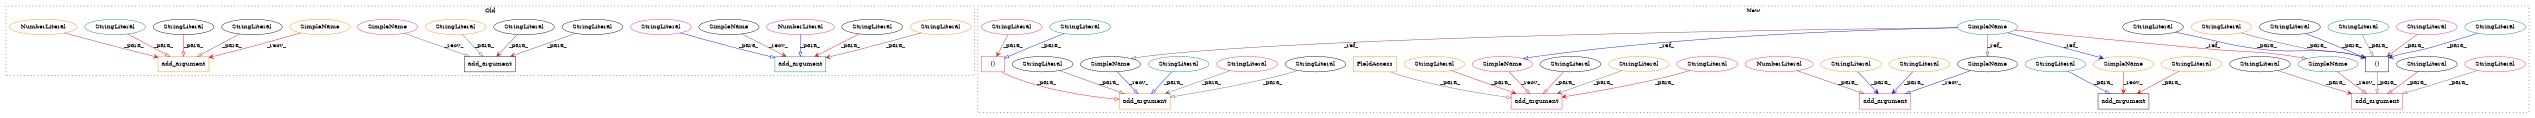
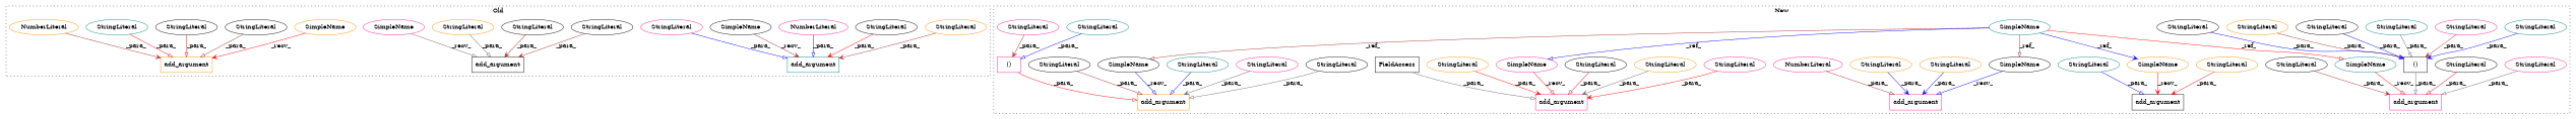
  digraph {
    node [a=45 l="13,1" s=30941 shape=ellipse color=black]
    edge [color=blue arrowhead=onormal]
    n1 [a=32 label=add_argument s="28541,28671" shape=box color=teal]
    n2 [l=14 label=StringLiteral s=28559 color=deeppink]
    n3 [l=91 label=StringLiteral s=28580 color=darkorange]
    n4 [l=4 label=StringLiteral s=28554]
    n5 [a=32 label=add_argument s="28396,28524" shape=box color=darkorange]
    n6 [l=86 label=StringLiteral s=28438 color=teal]
    n7 [a=32 label=add_argument s="28146,28267" shape=box]
    n8 [l=93 label=StringLiteral s=28174]
    n9 [l=10 label=StringLiteral s=28159]
    n10 [l=13 label=StringLiteral s=28414]
    n11 [l=4 label=StringLiteral s=28409]
    n12 [l=3 label=StringLiteral s=28170 color=darkorange]
    n13 [a=34 l=1 label=NumberLiteral s=28578 color=deeppink]
    n14 [a=34 l=3 label=NumberLiteral s=28434 color=darkorange]
    n15 [a=42 l=9 label=SimpleName s=28386 color=darkorange]
    n16 [a=42 l=9 label=SimpleName s=28136 color=deeppink]
    n17 [a=42 l=9 label=SimpleName s=28531]
    n18 [a=106 l=99 label="()" shape=box]
    n19 [l=8 label=StringLiteral s=31032 color=teal]
    n20 [l=6 label=StringLiteral s=30976 color=deeppink]
    n21 [a=32 label=add_argument s="30907,31150" shape=box color=deeppink]
    n22 [l=4 label=StringLiteral s=30920]
    n23 [l=108 label=StringLiteral s=31042 color=deeppink]
    n24 [l=10 label=StringLiteral s=30925]
    n25 [a=42 l=6 label=SimpleName s=30135 color=teal]
    n26 [a=32 label=add_argument s="30441,30691" shape=box color=deeppink]
    n27 [l=187 label=StringLiteral s=30504 color=darkorange]
    n28 [a=32 label=add_argument s="30705,30787" shape=box color=deeppink]
    n29 [l=52 label=StringLiteral s=30735 color=darkorange]
    n30 [a=32 label=add_argument s="30307,30427" shape=box color=darkorange]
    n31 [l=19 label=StringLiteral s=30484 color=darkorange]
    n32 [a=32 label=add_argument s="30801,30893" shape=box]
    n33 [l=10 label=StringLiteral s=30814 color=darkorange]
    n34 [l=4 label=StringLiteral s=30320 color=deeppink]
    n35 [l=10 label=StringLiteral s=30325 color=teal]
    n36 [l=10 label=StringLiteral s=30718 color=darkorange]
    n37 [l=11 label=StringLiteral s=30375]
    n38 [l=4 label=StringLiteral s=30454]
    n39 [l=62 label=StringLiteral s=30831 color=teal]
    n40 [l=40 label=StringLiteral s=30387]
    n41 [l=6 label=StringLiteral s=30957]
    n42 [l=14 label=StringLiteral s=30459 color=deeppink]
    n43 [a=106 l=32 label="()" s=30341 shape=box color=deeppink]
    n44 [l=3 label=StringLiteral color=darkorange]
    n45 [l=11 label=StringLiteral s=30341 color=deeppink]
    n46 [l=8 label=StringLiteral s=31011]
    n47 [l=8 label=StringLiteral s=30365 color=teal]
    n48 [l=3 label=StringLiteral s=30995 color=teal]
    n49 [a=34 l=1 label=NumberLiteral s=30733 color=deeppink]
-   n50 [a=22 l=9 label=FieldAccess s=30474 shape=box color=darkorange]
+   n50 [a=22 l=9 label=FieldAccess s=30474 shape=box]
    n51 [a=42 l=6 label=SimpleName s=30300]
    n52 [a=42 l=6 label=SimpleName s=30794 color=darkorange]
    n53 [a=42 l=6 label=SimpleName s=30434 color=deeppink]
    n54 [a=42 l=6 label=SimpleName s=30900 color=teal]
    n55 [a=42 l=6 label=SimpleName s=30698]
    subgraph cluster_1 {
      label=Old
      style=dotted
      n1
      n2
      n3
      n4
      n5
      n6
      n7
      n8
      n9
      n10
      n11
      n12
      n13
      n14
      n15
      n16
      n17
    }
    subgraph cluster_2 {
      label=New
      style=dotted
      n18
      n19
      n20
      n21
      n22
      n23
      n24
      n25
      n26
      n27
      n28
      n29
      n30
      n31
      n32
      n33
      n34
      n35
      n36
      n37
      n38
      n39
      n40
      n41
      n42
      n43
      n44
      n45
      n46
      n47
      n48
      n49
      n50
      n51
      n52
      n53
      n54
      n55
    }
    n2 -> n1 [label=_para_]
    n3 -> n1 [label=_para_ color=brown arrowhead=vee]
    n4 -> n1 [label=_para_ color=red arrowhead=vee]
    n6 -> n5 [label=_para_ color=red]
    n8 -> n7 [label=_para_ color=brown arrowhead=vee]
    n9 -> n7 [label=_para_ color=brown arrowhead=vee]
    n10 -> n5 [label=_para_ color=brown]
    n11 -> n5 [label=_para_ color=red]
    n12 -> n7 [label=_para_ color=gray40]
    n13 -> n1 [label=_para_]
    n14 -> n5 [label=_para_ color=brown arrowhead=vee]
    n15 -> n5 [label=_recv_ color=red arrowhead=vee]
    n16 -> n7 [label=_recv_ color=gray40]
    n17 -> n1 [label=_recv_ color=brown arrowhead=vee]
    n18 -> n21 [label=_para_ color=gray40]
    n19 -> n18 [label=_para_ arrowhead=vee]
    n20 -> n18 [label=_para_ color=brown arrowhead=vee]
    n22 -> n21 [label=_para_ color=brown arrowhead=vee]
    n23 -> n21 [label=_para_ color=gray40]
    n24 -> n21 [label=_para_ color=red]
    n25 -> n51 [label=_ref_ color=brown]
    n25 -> n52 [label=_ref_ arrowhead=vee]
    n25 -> n53 [label=_ref_]
    n25 -> n54 [label=_ref_ color=red]
    n25 -> n55 [label=_ref_ color=brown]
    n27 -> n26 [label=_para_ color=gray40 arrowhead=vee]
    n29 -> n28 [label=_para_ arrowhead=vee]
    n31 -> n26 [label=_para_ color=red arrowhead=vee]
    n33 -> n32 [label=_para_ color=red arrowhead=vee]
    n34 -> n30 [label=_para_ color=gray40 arrowhead=vee]
    n35 -> n30 [label=_para_]
    n36 -> n28 [label=_para_ arrowhead=vee]
    n37 -> n30 [label=_para_ color=brown]
    n38 -> n26 [label=_para_ color=red]
    n39 -> n32 [label=_para_]
    n40 -> n30 [label=_para_ color=gray40]
    n41 -> n18 [label=_para_]
    n42 -> n26 [label=_para_ color=red arrowhead=vee]
    n43 -> n30 [label=_para_ color=red]
    n44 -> n18 [label=_para_ color=brown]
    n45 -> n43 [label=_para_ color=brown arrowhead=vee]
    n46 -> n18 [label=_para_ arrowhead=vee]
    n47 -> n43 [label=_para_]
    n48 -> n18 [label=_para_ color=gray40]
    n49 -> n28 [label=_para_ color=brown]
    n50 -> n26 [label=_para_ color=gray40]
    n51 -> n30 [label=_recv_]
    n52 -> n32 [label=_recv_ color=red arrowhead=vee]
    n53 -> n26 [label=_recv_ color=red]
    n54 -> n21 [label=_recv_ color=red]
    n55 -> n28 [label=_recv_]
  }
